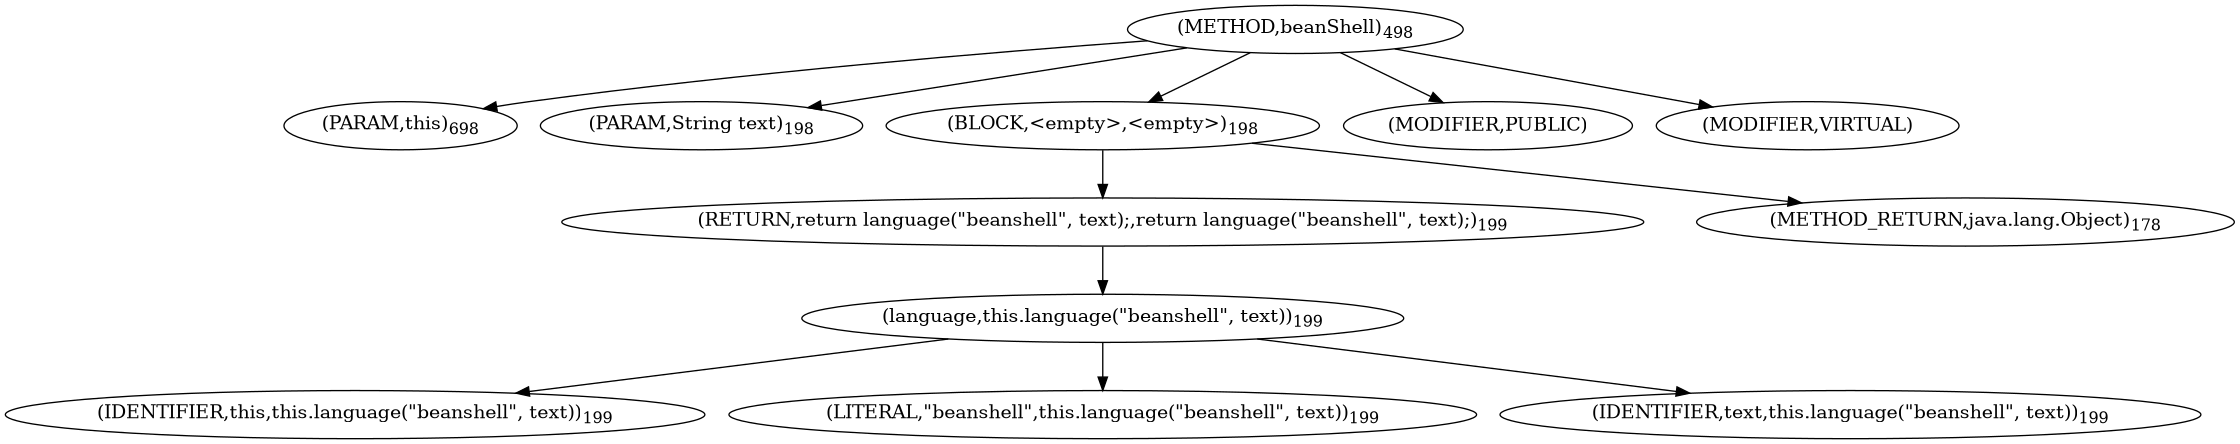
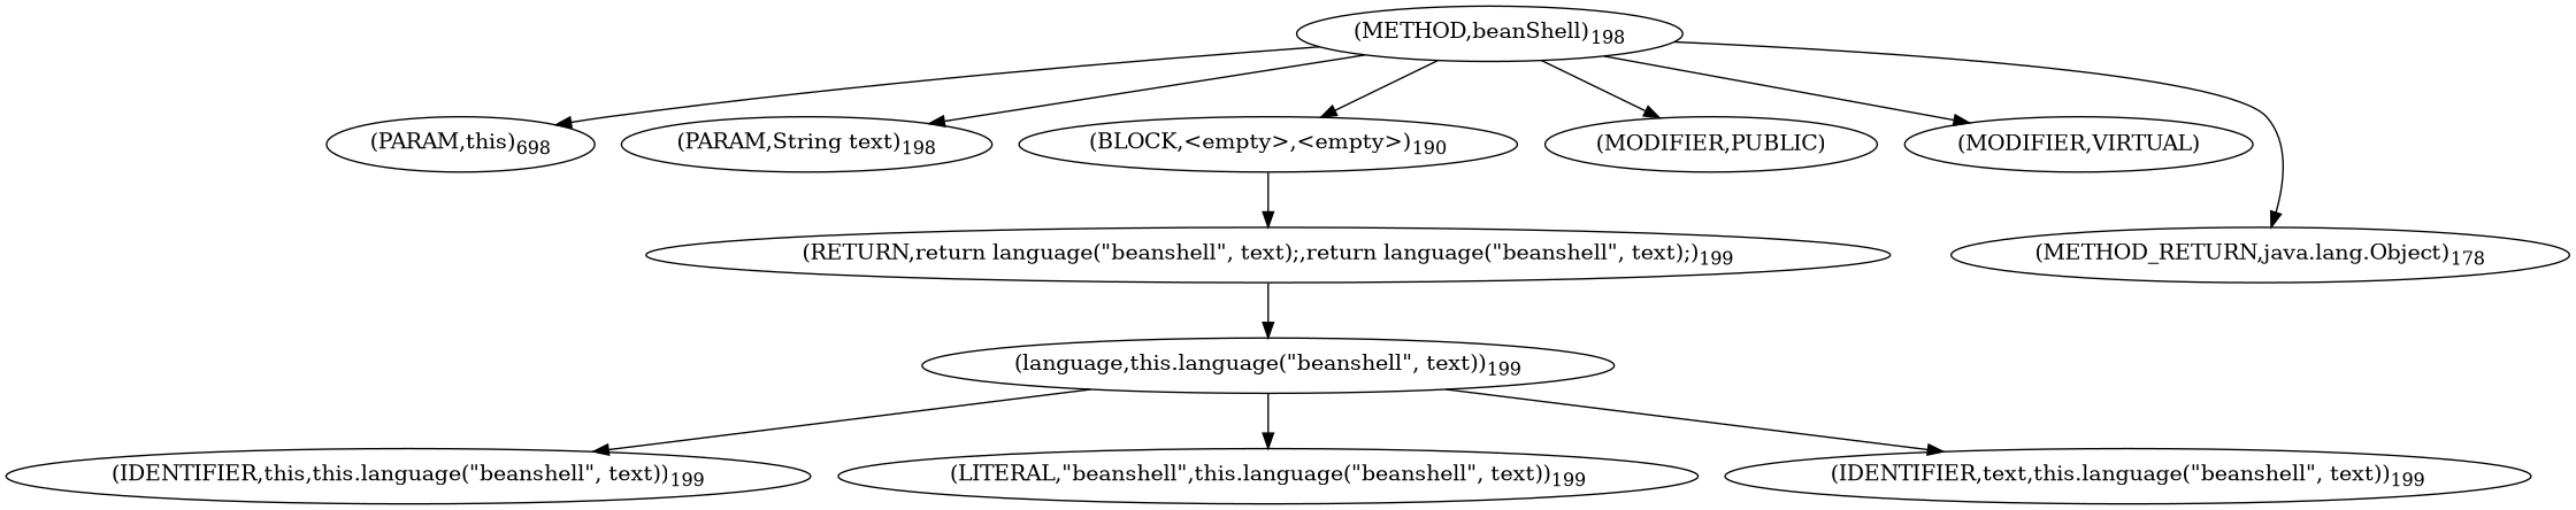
  digraph {
-   n1 [label=<(METHOD,beanShell)<SUB>498</SUB>>]
+   n1 [label=<(METHOD,beanShell)<SUB>198</SUB>>]
    n2 [label=<(PARAM,this)<SUB>698</SUB>>]
    n3 [label=<(PARAM,String text)<SUB>198</SUB>>]
-   n4 [label=<(BLOCK,&lt;empty&gt;,&lt;empty&gt;)<SUB>198</SUB>>]
+   n4 [label=<(BLOCK,&lt;empty&gt;,&lt;empty&gt;)<SUB>190</SUB>>]
    n5 [label=<(MODIFIER,PUBLIC)>]
    n6 [label=<(MODIFIER,VIRTUAL)>]
    n7 [label=<(METHOD_RETURN,java.lang.Object)<SUB>178</SUB>>]
    n8 [label=<(RETURN,return language(&quot;beanshell&quot;, text);,return language(&quot;beanshell&quot;, text);)<SUB>199</SUB>>]
    n9 [label=<(language,this.language(&quot;beanshell&quot;, text))<SUB>199</SUB>>]
    n10 [label=<(IDENTIFIER,this,this.language(&quot;beanshell&quot;, text))<SUB>199</SUB>>]
    n11 [label=<(LITERAL,&quot;beanshell&quot;,this.language(&quot;beanshell&quot;, text))<SUB>199</SUB>>]
    n12 [label=<(IDENTIFIER,text,this.language(&quot;beanshell&quot;, text))<SUB>199</SUB>>]
    n1 -> n2
    n1 -> n3
    n1 -> n4
    n1 -> n5
    n1 -> n6
-   n4 -> n7
+   n1 -> n7
    n4 -> n8
    n8 -> n9
    n9 -> n10
    n9 -> n11
    n9 -> n12
  }
